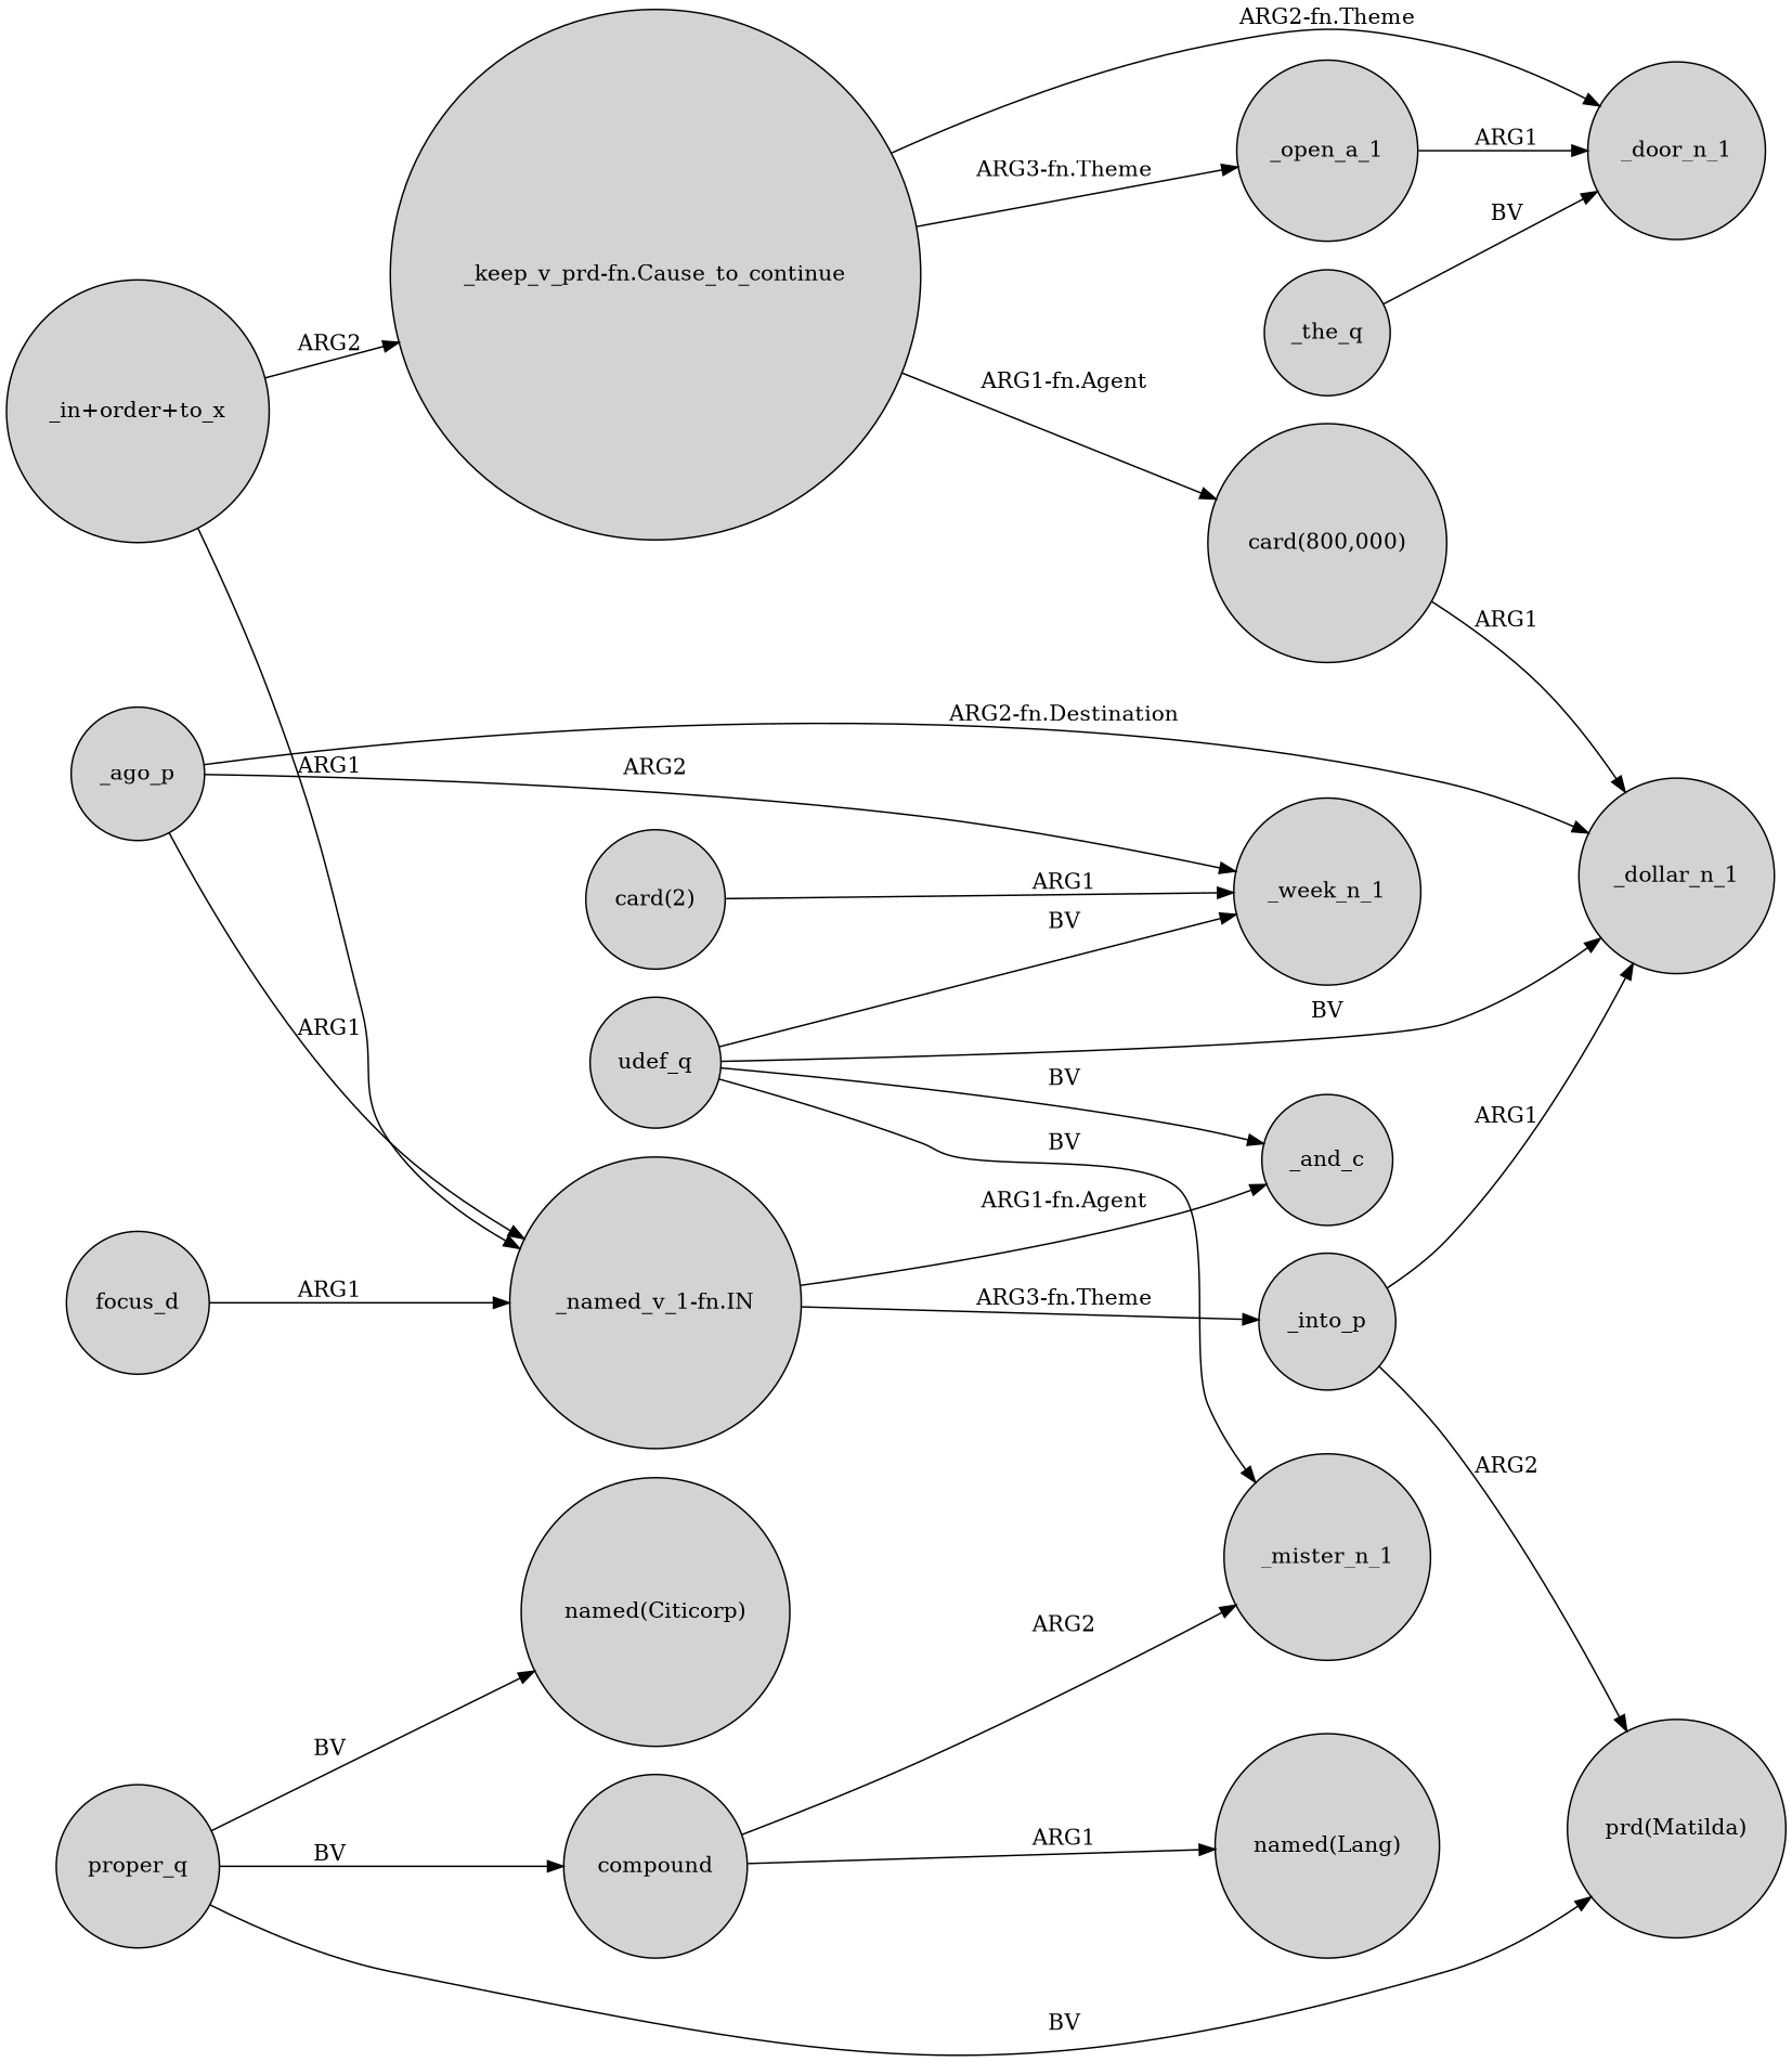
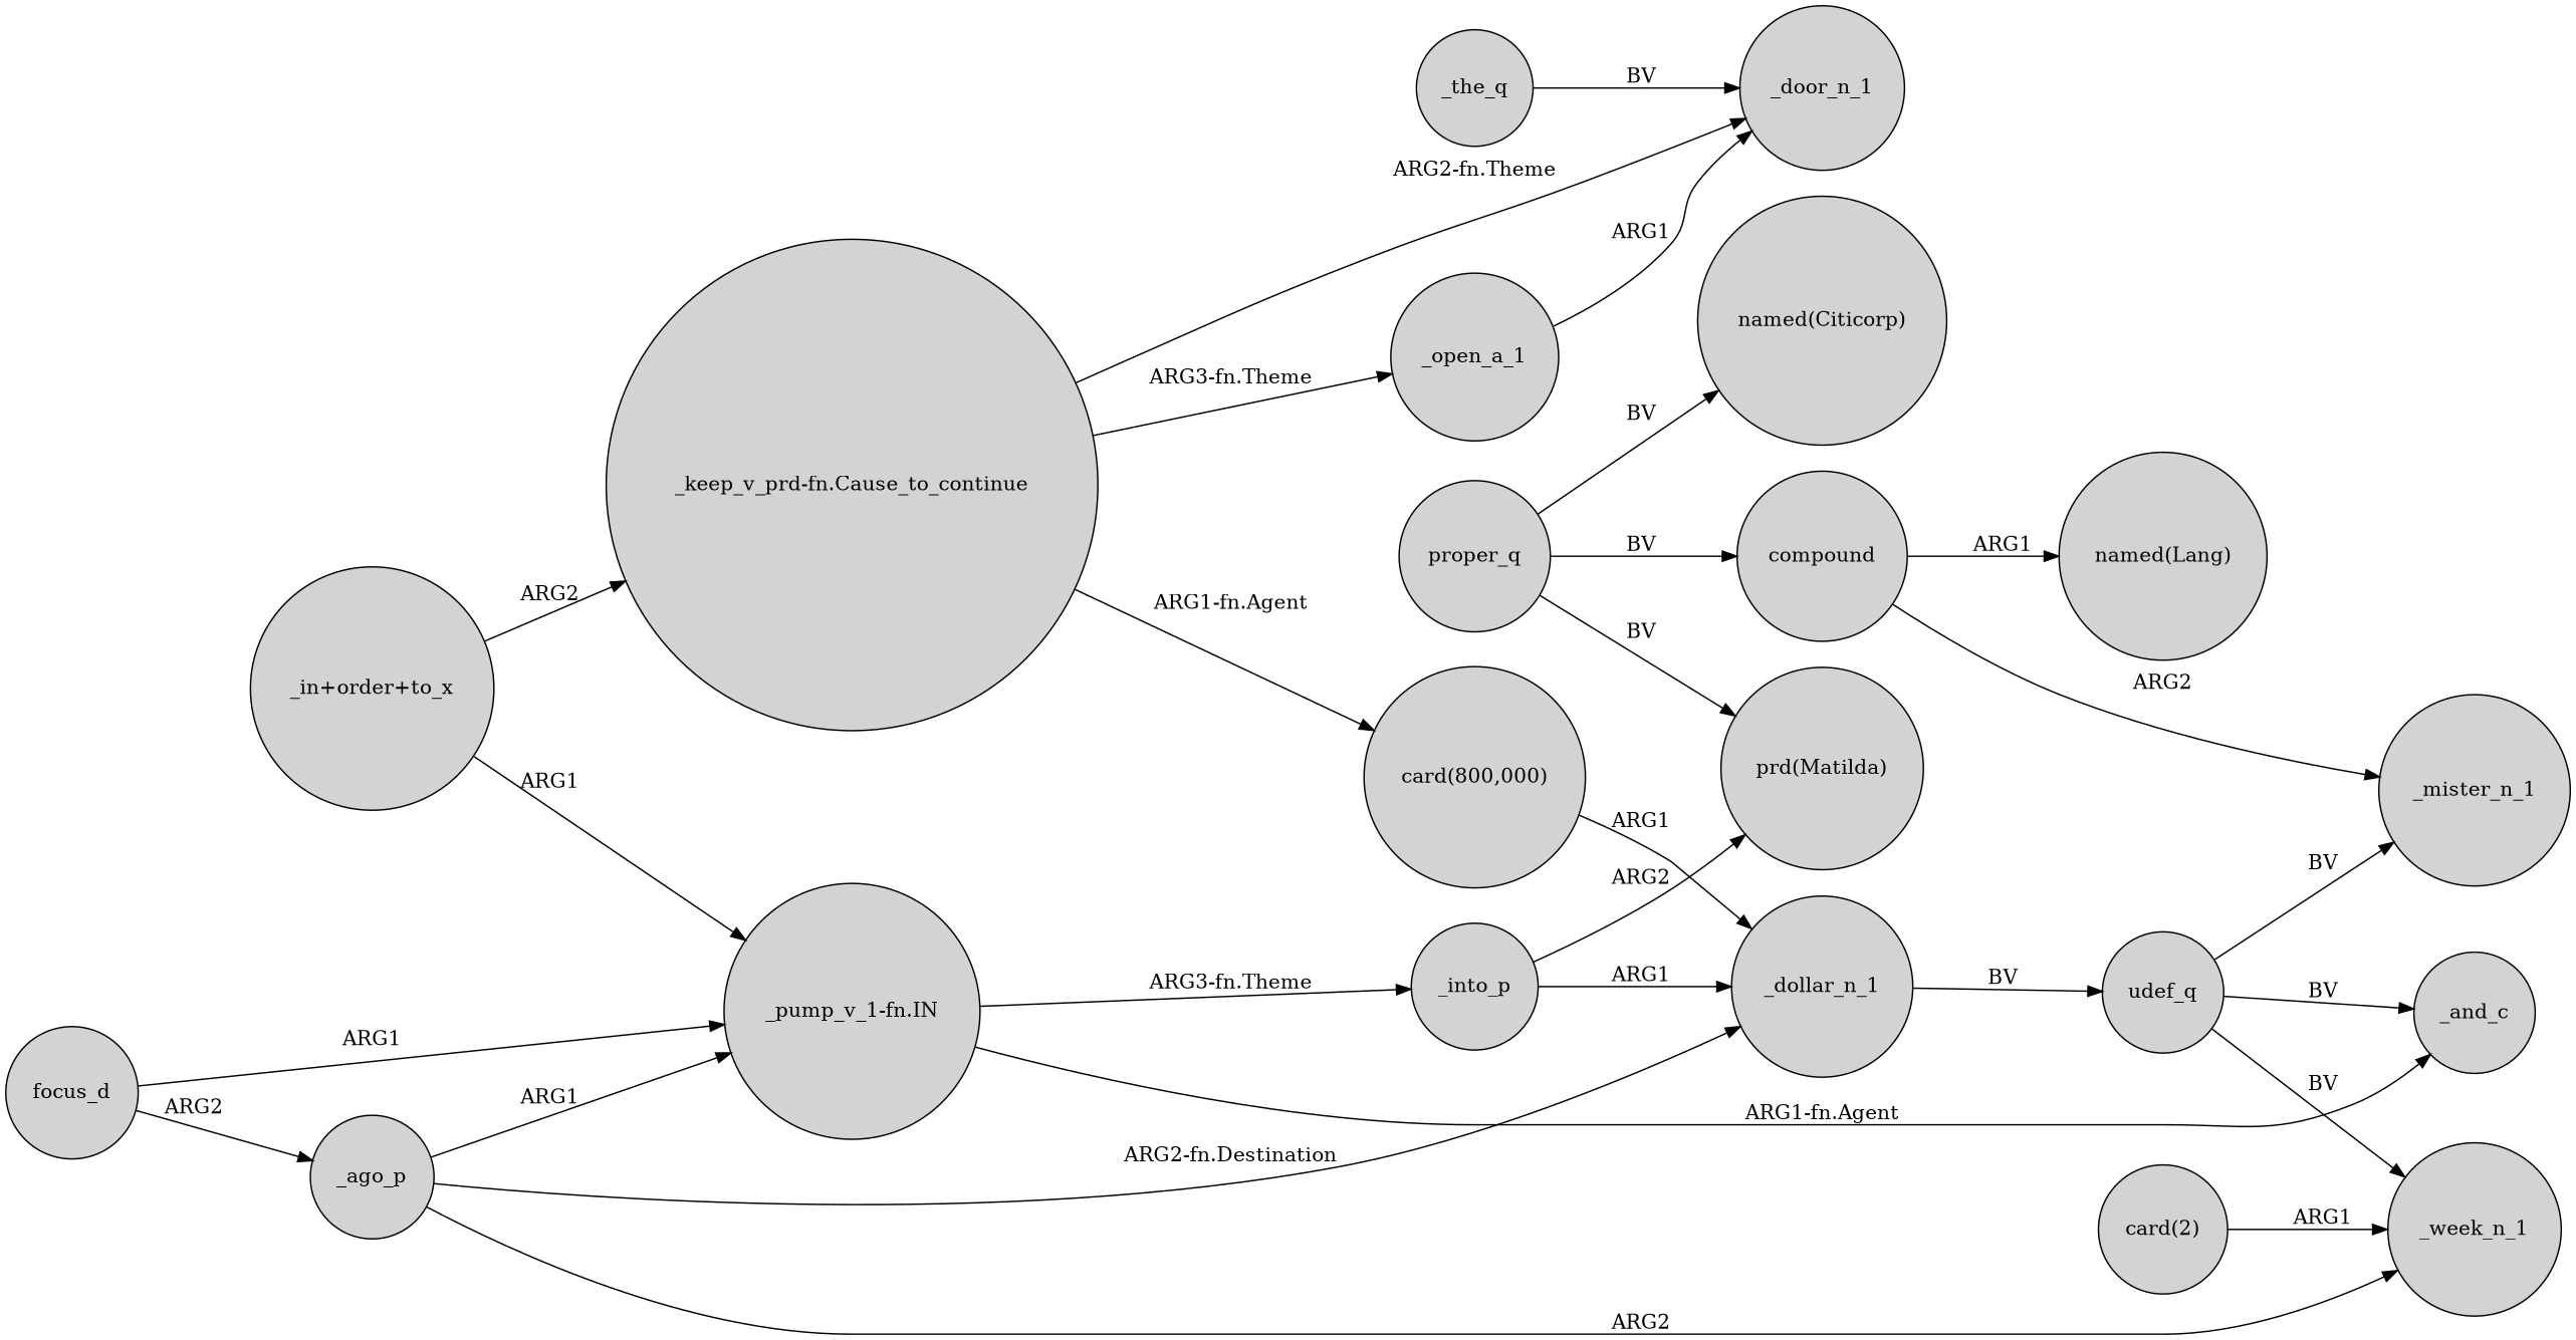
  digraph {
    rankdir=LR
    node [shape=circle style=filled]
    "_in+order+to_x"
    "_keep_v_prd-fn.Cause_to_continue"
-   "_pump_v_1-fn.IN" [label="_named_v_1-fn.IN"]
+   "_pump_v_1-fn.IN"
    _door_n_1
    _open_a_1
    "card(800,000)"
    _into_p
    _and_c
    n9 [label="prd(Matilda)"]
    _dollar_n_1
    proper_q
    "named(Citicorp)"
    compound
    "named(Lang)"
    _mister_n_1
    udef_q
    _week_n_1
    _ago_p
    "card(2)"
    _the_q
    focus_d
    "_in+order+to_x" -> "_keep_v_prd-fn.Cause_to_continue" [label=ARG2]
    "_in+order+to_x" -> "_pump_v_1-fn.IN" [label=ARG1]
    "_keep_v_prd-fn.Cause_to_continue" -> _door_n_1 [label="ARG2-fn.Theme"]
    "_keep_v_prd-fn.Cause_to_continue" -> _open_a_1 [label="ARG3-fn.Theme"]
    "_keep_v_prd-fn.Cause_to_continue" -> "card(800,000)" [label="ARG1-fn.Agent"]
    "_pump_v_1-fn.IN" -> _into_p [label="ARG3-fn.Theme"]
    "_pump_v_1-fn.IN" -> _and_c [label="ARG1-fn.Agent"]
    _open_a_1 -> _door_n_1 [label=ARG1]
    "card(800,000)" -> _dollar_n_1 [label=ARG1]
    _into_p -> n9 [label=ARG2]
    _into_p -> _dollar_n_1 [label=ARG1]
    proper_q -> n9 [label=BV]
    proper_q -> "named(Citicorp)" [label=BV]
    proper_q -> compound [label=BV]
    compound -> "named(Lang)" [label=ARG1]
    compound -> _mister_n_1 [label=ARG2]
    udef_q -> _and_c [label=BV]
-   udef_q -> _dollar_n_1 [label=BV]
+   _dollar_n_1 -> udef_q [label=BV]
    udef_q -> _mister_n_1 [label=BV]
    udef_q -> _week_n_1 [label=BV]
    _ago_p -> "_pump_v_1-fn.IN" [label=ARG1]
    _ago_p -> _dollar_n_1 [label="ARG2-fn.Destination"]
    _ago_p -> _week_n_1 [label=ARG2]
    "card(2)" -> _week_n_1 [label=ARG1]
    _the_q -> _door_n_1 [label=BV]
    focus_d -> "_pump_v_1-fn.IN" [label=ARG1]
+   focus_d -> _ago_p [label=ARG2]
  }
